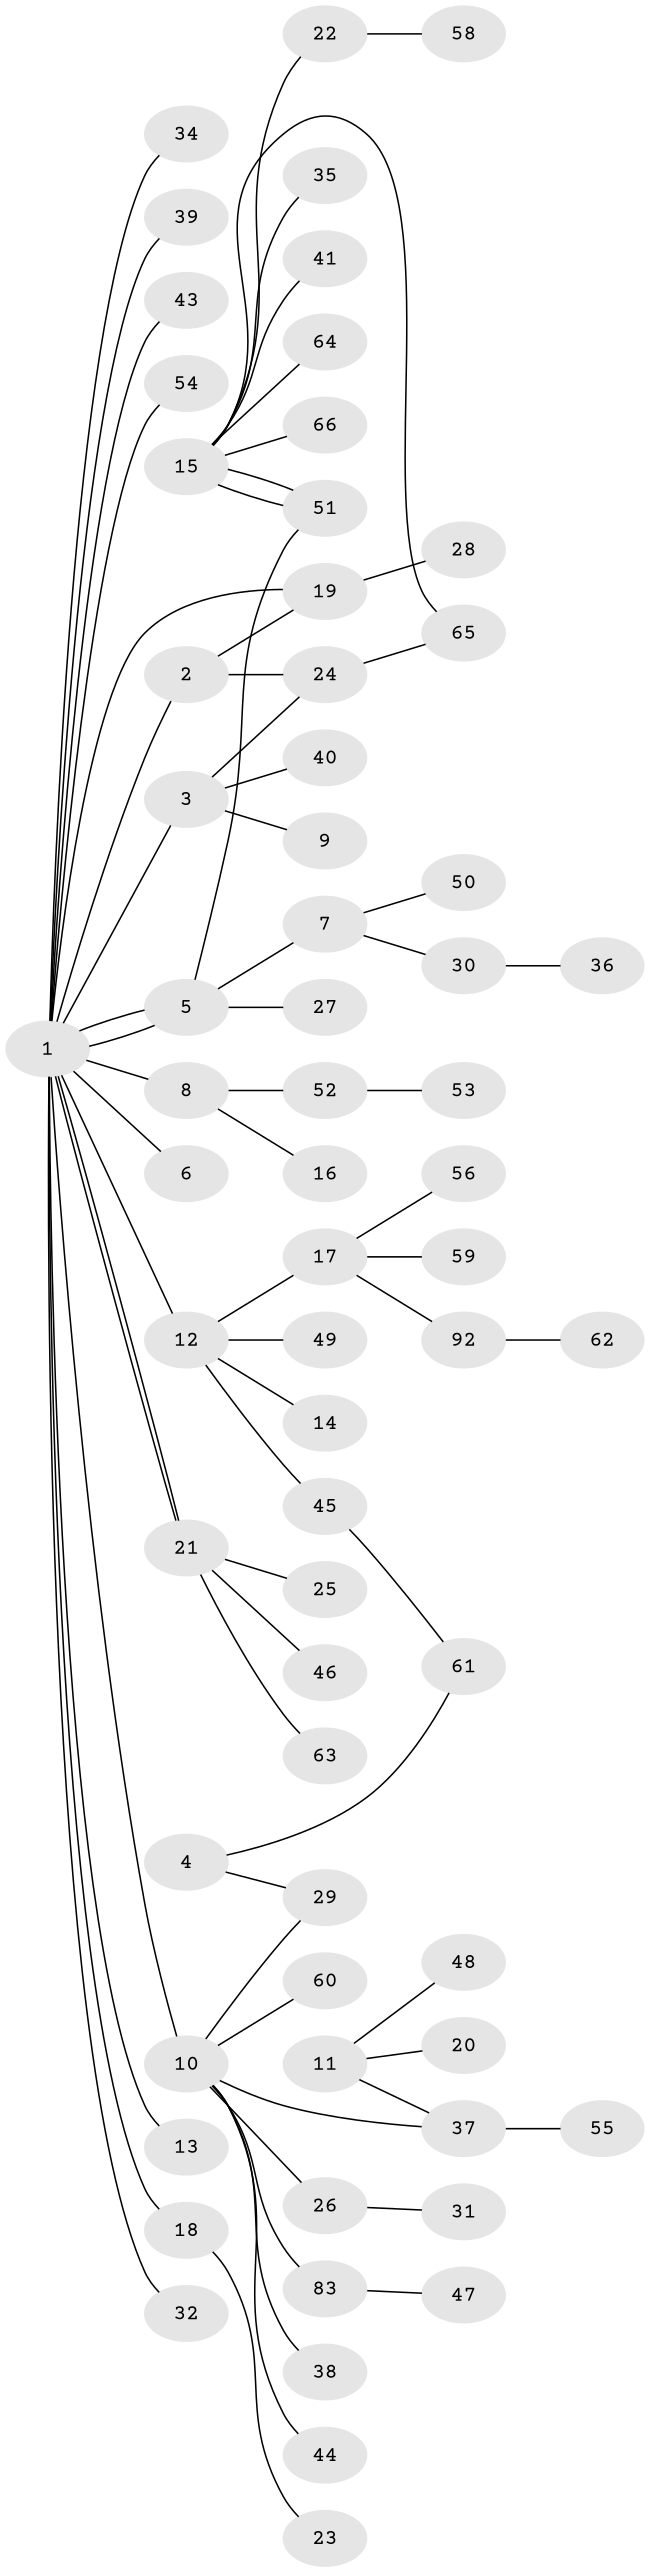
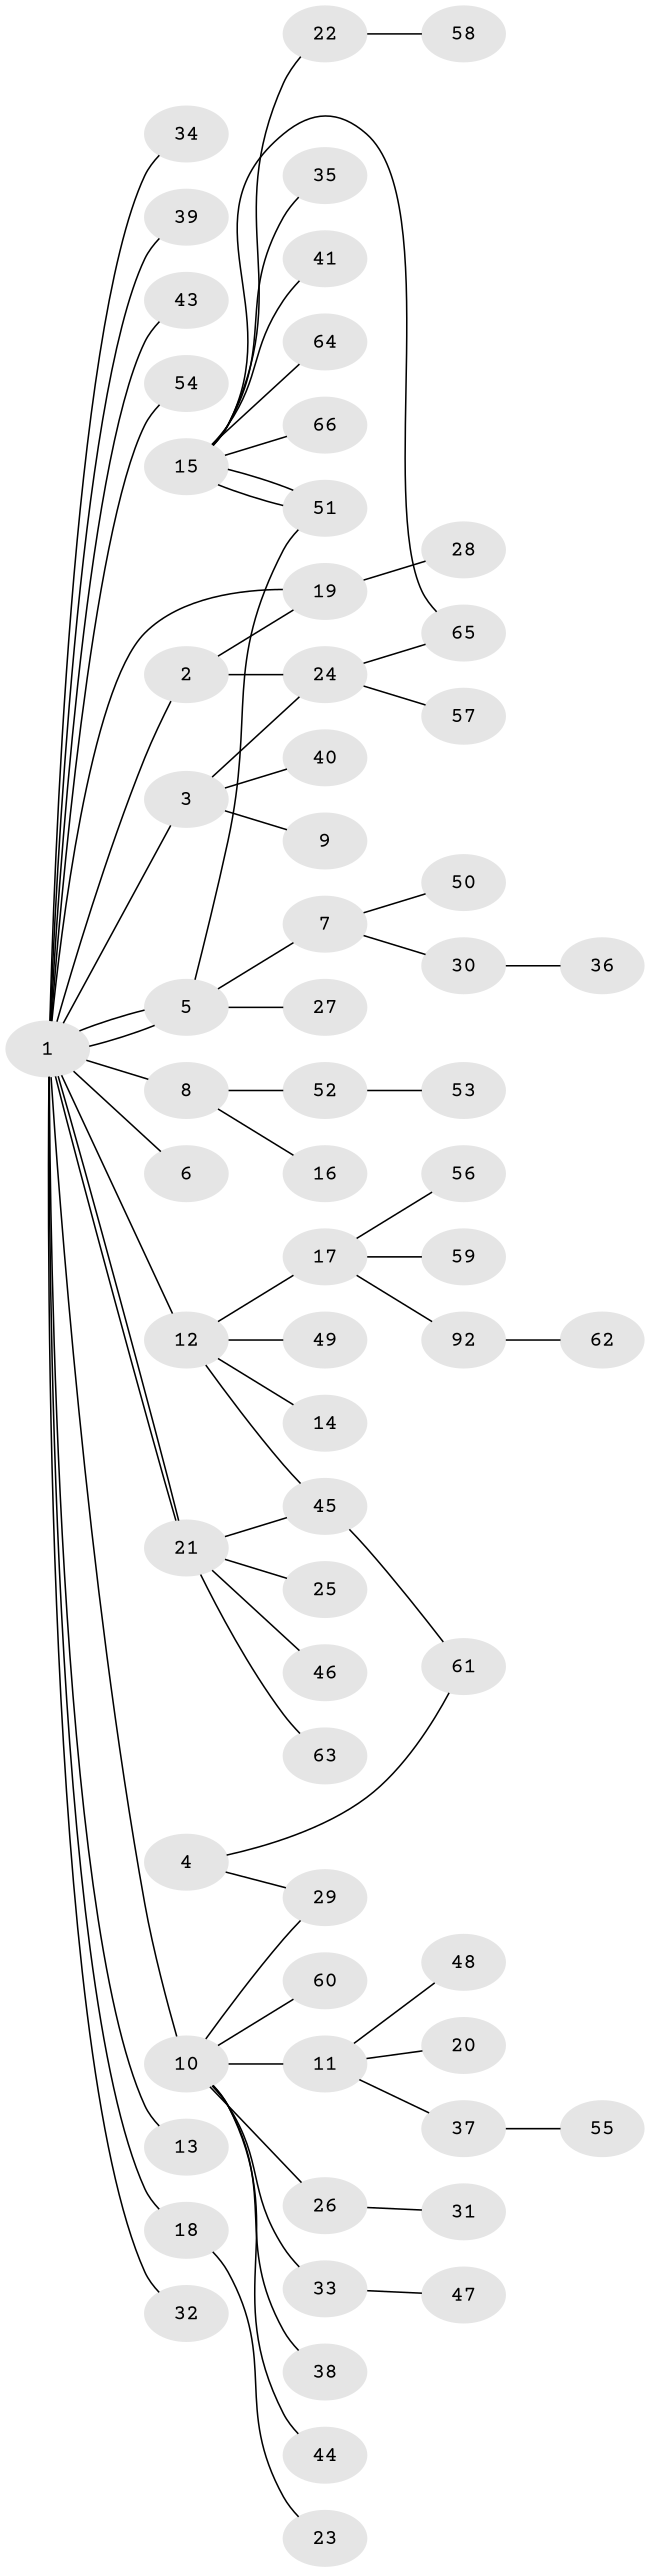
  graph {
    fontname="Courier Prime"
    rankdir=LR
    node [color=gray90 fontname="Courier Prime" style=filled]
    edge [fontname="Courier Prime"]
    1
    2
    3
    5
    6
    8
    10
    12
    13
    18
    19
    21
    32
    34
    39
    43
    54
    24
    9
    40
    4
    29
    61
    7
    27
    51
    16
    52
    11
    26
-   33 [label=83]
+   33
    38
    44
    60
    14
    17
    45
    49
    23
    28
    25
    46
    63
    65
+   57
    30
    50
    36
    15
    22
    35
    41
    64
    66
    53
    20
    37
    48
    31
    47
    55
    n62 [label=92]
    56
    59
    58
    62
    1 -- 2
    1 -- 3
    1 -- 5
    1 -- 5
    1 -- 6
    1 -- 8
    1 -- 10
    1 -- 12
    1 -- 13
    1 -- 18
    1 -- 19
    1 -- 21
    1 -- 21
    1 -- 32
    1 -- 34
    1 -- 39
    1 -- 43
    1 -- 54
    2 -- 19
    2 -- 24
    3 -- 24
    3 -- 9
    3 -- 40
    5 -- 7
    5 -- 27
    5 -- 51
    8 -- 16
    8 -- 52
    10 -- 29
-   10 -- 37
+   10 -- 11
    10 -- 26
    10 -- 33
    10 -- 38
    10 -- 44
    10 -- 60
    12 -- 14
    12 -- 17
    12 -- 45
    12 -- 49
    18 -- 23
    19 -- 28
+   21 -- 45
    21 -- 25
    21 -- 46
    21 -- 63
    24 -- 65
+   24 -- 57
    4 -- 29
    4 -- 61
    7 -- 30
    7 -- 50
    52 -- 53
    11 -- 20
    11 -- 37
    11 -- 48
    26 -- 31
    33 -- 47
    17 -- n62
    17 -- 56
    17 -- 59
    45 -- 61
    30 -- 36
    15 -- 51
    15 -- 51
    15 -- 65
    15 -- 22
    15 -- 35
    15 -- 41
    15 -- 64
    15 -- 66
    22 -- 58
    37 -- 55
    n62 -- 62
  }
